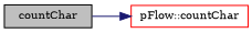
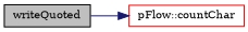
  digraph {
    rankdir=LR
    fontname="DejaVu Serif"
    node [fontname="DejaVu Serif" fontsize=10 shape=record style=filled]
-   n1 [color=black fillcolor=grey75 fontcolor=black height=0.2 label=countChar width=0.4]
+   n1 [color=black fillcolor=grey75 fontcolor=black height=0.2 label=writeQuoted width=0.4]
    n2 [color=red fillcolor=white height=0.2 label="pFlow::countChar" width=0.4]
    n1 -> n2 [color=midnightblue fontname="DejaVu Serif" fontsize=10 labelfontname=Helvetica labelfontsize=10 style=solid]
  }
